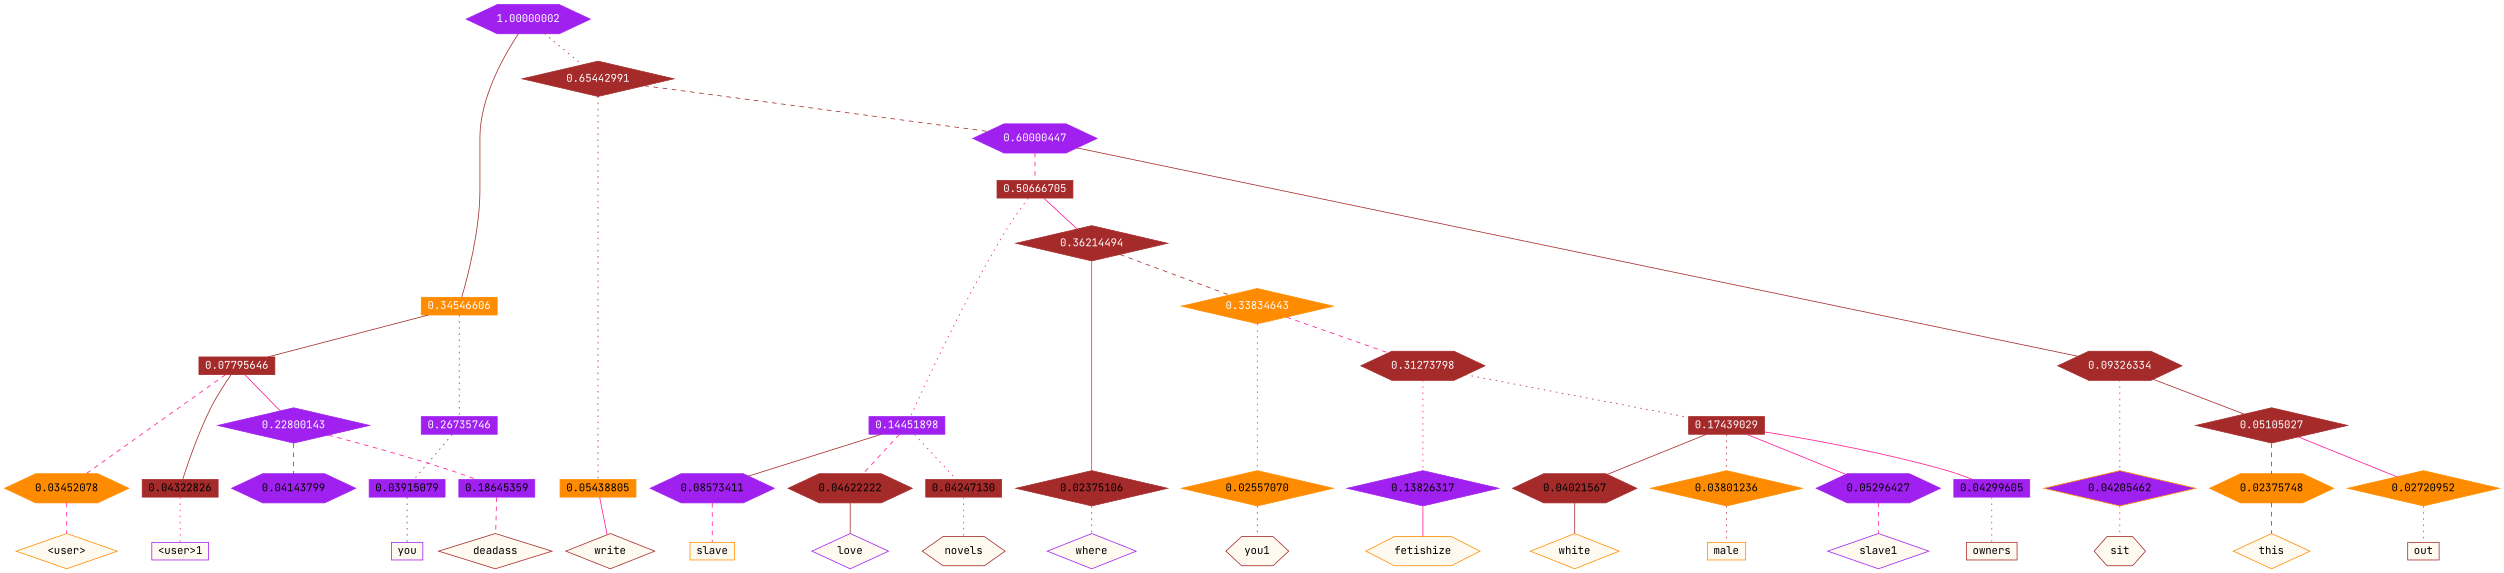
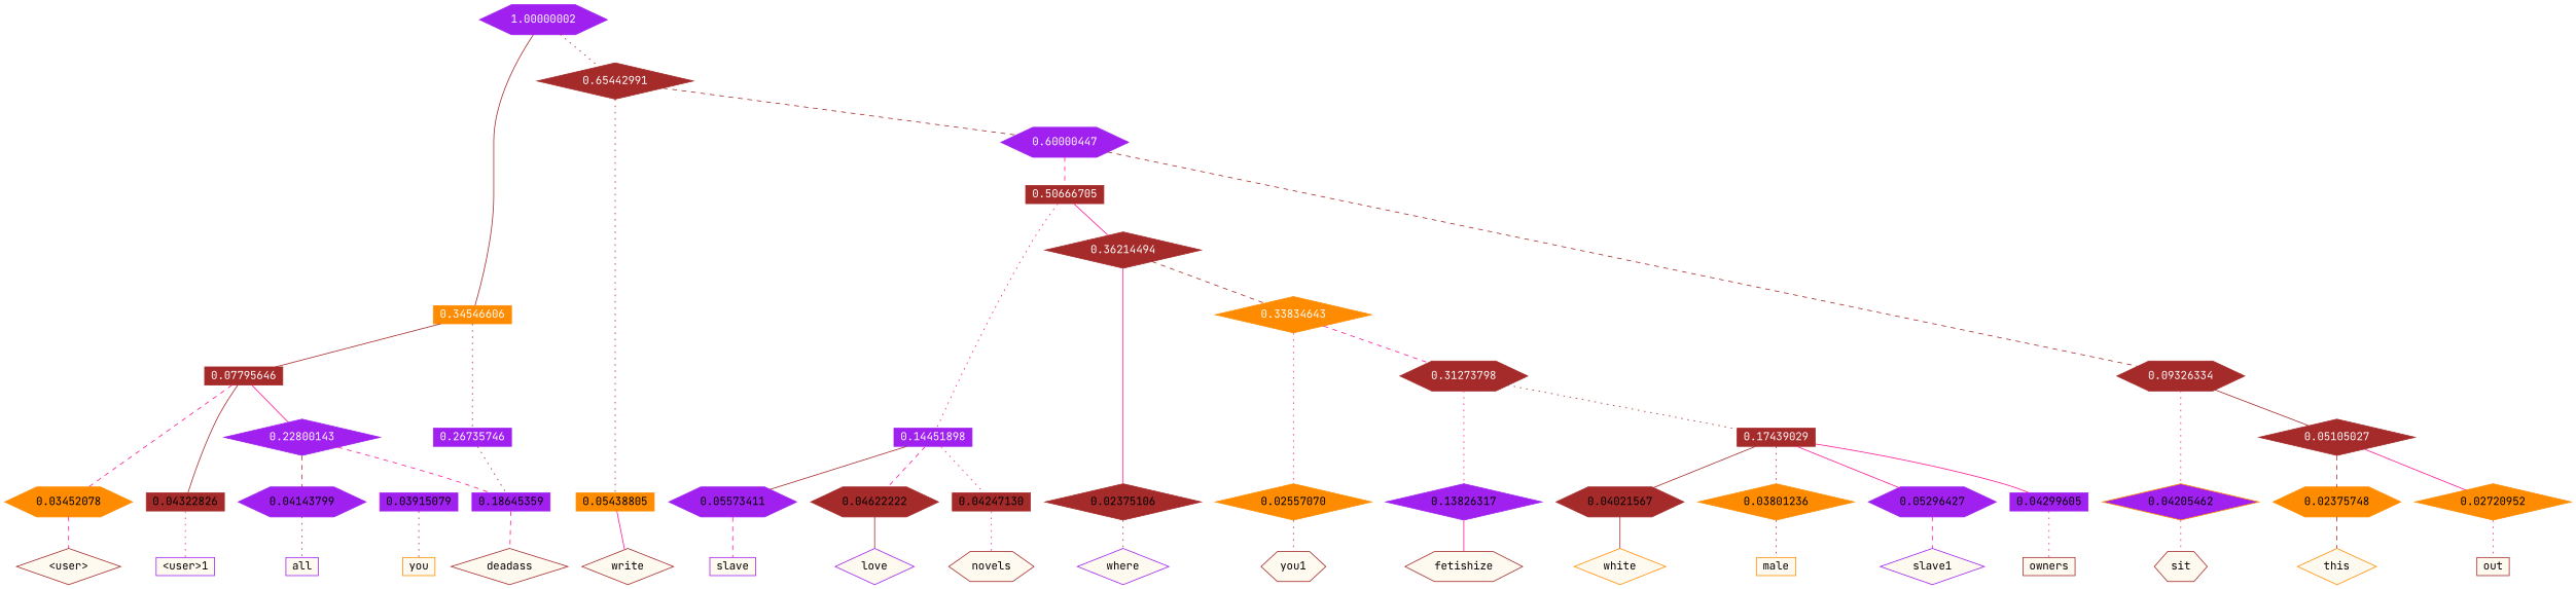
  graph {
    fontname="JetBrains Mono"
    node [color=brown fontname="JetBrains Mono" format=png nodesep=0.001 ordering=out overlap_scaling=0.01 ranksep=0.001 shape=diamond style=filled]
    edge [color=deeppink fontname="JetBrains Mono" style=dotted]
-   n1 [color=darkorange fillcolor=floralwhite height=0.15 label="\<user\>" style="filled,solid" width=0.15]
+   n1 [fillcolor=floralwhite height=0.15 label="\<user\>" style="filled,solid" width=0.15]
    n2 [color=purple fillcolor=floralwhite height=0.15 label="\<user\>1" shape=box style="filled,solid" width=0.15]
-   n3 [color=purple fillcolor=floralwhite height=0.15 label=you shape=box style="filled,solid" width=0.15]
+   n3 [color=darkorange fillcolor=floralwhite height=0.15 label=you shape=box style="filled,solid" width=0.15]
+   n4 [color=purple fillcolor=floralwhite height=0.15 label=all shape=box style="filled,solid" width=0.15]
    n5 [fillcolor=floralwhite height=0.15 label=deadass style="filled,solid" width=0.15]
    n6 [fillcolor=floralwhite height=0.15 label=write style="filled,solid" width=0.15]
-   n7 [color=darkorange fillcolor=floralwhite height=0.15 label=slave shape=box style="filled,solid" width=0.15]
+   n7 [color=purple fillcolor=floralwhite height=0.15 label=slave shape=box style="filled,solid" width=0.15]
    n8 [color=purple fillcolor=floralwhite height=0.15 label=love style="filled,solid" width=0.15]
    n9 [fillcolor=floralwhite height=0.15 label=novels shape=hexagon style="filled,solid" width=0.15]
    n10 [color=purple fillcolor=floralwhite height=0.15 label=where style="filled,solid" width=0.15]
    n11 [fillcolor=floralwhite height=0.15 label=you1 shape=hexagon style="filled,solid" width=0.15]
-   n12 [color=darkorange fillcolor=floralwhite height=0.15 label=fetishize shape=hexagon style="filled,solid" width=0.15]
+   n12 [fillcolor=floralwhite height=0.15 label=fetishize shape=hexagon style="filled,solid" width=0.15]
    n13 [color=darkorange fillcolor=floralwhite height=0.15 label=white style="filled,solid" width=0.15]
    n14 [color=darkorange fillcolor=floralwhite height=0.15 label=male shape=box style="filled,solid" width=0.15]
    n15 [color=purple fillcolor=floralwhite height=0.15 label=slave1 style="filled,solid" width=0.15]
    n16 [fillcolor=floralwhite height=0.15 label=owners shape=box style="filled,solid" width=0.15]
    n17 [fillcolor=floralwhite height=0.15 label=sit shape=hexagon style="filled,solid" width=0.15]
    n18 [color=darkorange fillcolor=floralwhite height=0.15 label=this style="filled,solid" width=0.15]
    n19 [fillcolor=floralwhite height=0.15 label=out shape=box style="filled,solid" width=0.15]
    n20 [color=darkorange fontcolor=black height=0.15 label=0.03452078 shape=hexagon width=0.15]
    n21 [fontcolor=black height=0.15 label=0.04322826 shape=box width=0.15]
    n22 [color=purple fontcolor=black height=0.15 label=0.03915079 shape=box width=0.15]
    n23 [color=purple fontcolor=black height=0.15 label=0.04143799 shape=hexagon width=0.15]
    n24 [color=purple fontcolor=black height=0.15 label=0.18645359 shape=box width=0.15]
    n25 [color=darkorange fontcolor=black height=0.15 label=0.05438805 shape=box width=0.15]
-   n26 [color=purple fontcolor=black height=0.15 label=0.08573411 shape=hexagon width=0.15]
+   n26 [color=purple fontcolor=black height=0.15 label=0.05573411 shape=hexagon width=0.15]
    n27 [fontcolor=black height=0.15 label=0.04622222 shape=hexagon width=0.15]
    n28 [fontcolor=black height=0.15 label=0.04247130 shape=box width=0.15]
    n29 [fontcolor=black height=0.15 label=0.02375106 width=0.15]
    n30 [color=darkorange fontcolor=black height=0.15 label=0.02557070 width=0.15]
    n31 [color=purple fontcolor=black height=0.15 label=0.13826317 width=0.15]
    n32 [fontcolor=black height=0.15 label=0.04021567 shape=hexagon width=0.15]
    n33 [color=darkorange fontcolor=black height=0.15 label=0.03801236 width=0.15]
    n34 [color=purple fontcolor=black height=0.15 label=0.05296427 shape=hexagon width=0.15]
    n35 [color=purple fontcolor=black height=0.15 label=0.04299605 shape=box width=0.15]
    n36 [color=darkorange fillcolor=purple fontcolor=black height=0.15 label=0.04205462 width=0.15]
    n37 [color=darkorange fontcolor=black height=0.15 label=0.02375748 shape=hexagon width=0.15]
    n38 [color=darkorange fontcolor=black height=0.15 label=0.02720952 width=0.15]
    n39 [color=purple fontcolor=grey99 height=0.15 label=1.00000002 shape=hexagon width=0.15]
    n40 [color=darkorange fontcolor=grey99 height=0.15 label=0.34546606 shape=box width=0.15]
    n41 [fontcolor=grey99 height=0.15 label=0.65442991 width=0.15]
    n42 [fontcolor=grey99 height=0.15 label=0.07795646 shape=box width=0.15]
    n43 [color=purple fontcolor=grey99 height=0.15 label=0.26735746 shape=box width=0.15]
    n44 [color=purple fontcolor=grey99 height=0.15 label=0.60000447 shape=hexagon width=0.15]
    n45 [color=purple fontcolor=grey99 height=0.15 label=0.22800143 width=0.15]
    n46 [fontcolor=grey99 height=0.15 label=0.50666705 shape=box width=0.15]
    n47 [fontcolor=grey99 height=0.15 label=0.09326334 shape=hexagon width=0.15]
    n48 [color=purple fontcolor=grey99 height=0.15 label=0.14451898 shape=box width=0.15]
    n49 [fontcolor=grey99 height=0.15 label=0.36214494 width=0.15]
    n50 [fontcolor=grey99 height=0.15 label=0.05105027 width=0.15]
    n51 [color=darkorange fontcolor=grey99 height=0.15 label=0.33834643 width=0.15]
    n52 [fontcolor=grey99 height=0.15 label=0.31273798 shape=hexagon width=0.15]
    n53 [fontcolor=grey99 height=0.15 label=0.17439029 shape=box width=0.15]
    subgraph sub_1 {
      rank=same
      n1
      n2
      n3
+     n4
      n5
      n6
      n7
      n8
      n9
      n10
      n11
      n12
      n13
      n14
      n15
      n16
      n17
      n18
      n19
    }
    subgraph sub_2 {
      rank=same
      n20
      n21
      n22
      n23
      n24
      n25
      n26
      n27
      n28
      n29
      n30
      n31
      n32
      n33
      n34
      n35
      n36
      n37
      n38
    }
    n20 -- n1 [style=dashed]
    n21 -- n2
    n22 -- n3 [color=brown]
+   n23 -- n4 [color=brown]
    n24 -- n5 [style=dashed]
    n25 -- n6 [style=solid]
    n26 -- n7 [style=dashed]
    n27 -- n8 [color=brown style=solid]
    n28 -- n9
    n29 -- n10 [color=brown]
    n30 -- n11 [color=brown]
    n31 -- n12 [style=solid]
    n32 -- n13 [color=brown style=solid]
    n33 -- n14 [color=brown]
    n34 -- n15 [style=dashed]
    n35 -- n16
    n36 -- n17
    n37 -- n18 [color=brown style=dashed]
    n38 -- n19
    n39 -- n40 [color=brown style=solid]
    n39 -- n41 [color=brown]
    n40 -- n42 [color=brown style=solid]
    n40 -- n43 [color=brown]
    n41 -- n25 [color=brown]
    n41 -- n44 [color=brown style=dashed]
    n42 -- n20 [style=dashed]
    n42 -- n21 [color=brown style=solid]
    n42 -- n45 [style=solid]
-   n43 -- n22 [color=brown]
+   n43 -- n24 [color=brown]
    n44 -- n46 [style=dashed]
-   n44 -- n47 [color=brown style=solid]
+   n44 -- n47 [color=brown style=dashed]
    n45 -- n23 [color=brown style=dashed]
    n45 -- n24 [style=dashed]
    n46 -- n48
    n46 -- n49 [style=solid]
    n47 -- n36
    n47 -- n50 [color=brown style=solid]
    n48 -- n26 [color=brown style=solid]
    n48 -- n27 [style=dashed]
    n48 -- n28
    n49 -- n29 [style=solid]
    n49 -- n51 [color=brown style=dashed]
    n50 -- n37 [color=brown style=dashed]
    n50 -- n38 [style=solid]
    n51 -- n30
    n51 -- n52 [style=dashed]
    n52 -- n31
    n52 -- n53 [color=brown]
    n53 -- n32 [color=brown style=solid]
    n53 -- n33 [color=brown]
    n53 -- n34 [style=solid]
    n53 -- n35 [style=solid]
  }
